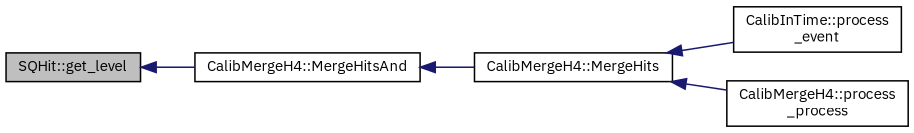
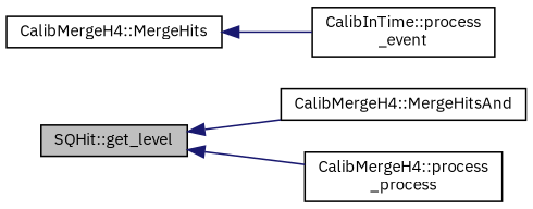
  digraph {
    fontname="IBM Plex Sans"
    rankdir=LR
    node [color=black fontname="IBM Plex Sans" fontsize=10 shape=record]
    edge [color=midnightblue dir=back fontname="IBM Plex Sans" fontsize=10 labelfontname=FreeSans labelfontsize=10 style=solid]
    n1 [fillcolor=grey75 fontcolor=black height=0.2 label="SQHit::get_level" style=filled width=0.4]
    n2 [height=0.2 label="CalibMergeH4::MergeHitsAnd" width=0.4]
    n3 [height=0.2 label="CalibMergeH4::MergeHits" width=0.4]
    n4 [height=0.2 label="CalibInTime::process\l_event" width=0.4]
    n5 [height=0.2 label="CalibMergeH4::process\l_process" width=0.4]
    n1 -> n2
-   n2 -> n3
    n3 -> n4
-   n3 -> n5
+   n1 -> n5
  }
